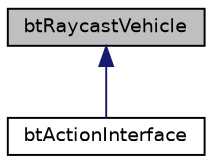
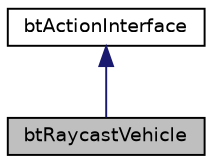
  digraph {
    node [color=black fontname=Helvetica fontsize=10 shape=record style=filled]
    n1 [fillcolor=grey75 fontcolor=black height=0.2 label=btRaycastVehicle width=0.4]
    n2 [fillcolor=white height=0.2 label=btActionInterface width=0.4]
-   n1 -> n2 [color=midnightblue dir=back fontname=Helvetica fontsize=10 labelfontname=Helvetica labelfontsize=10 style=solid]
+   n2 -> n1 [color=midnightblue dir=back fontname=Helvetica fontsize=10 labelfontname=Helvetica labelfontsize=10 style=solid]
  }
